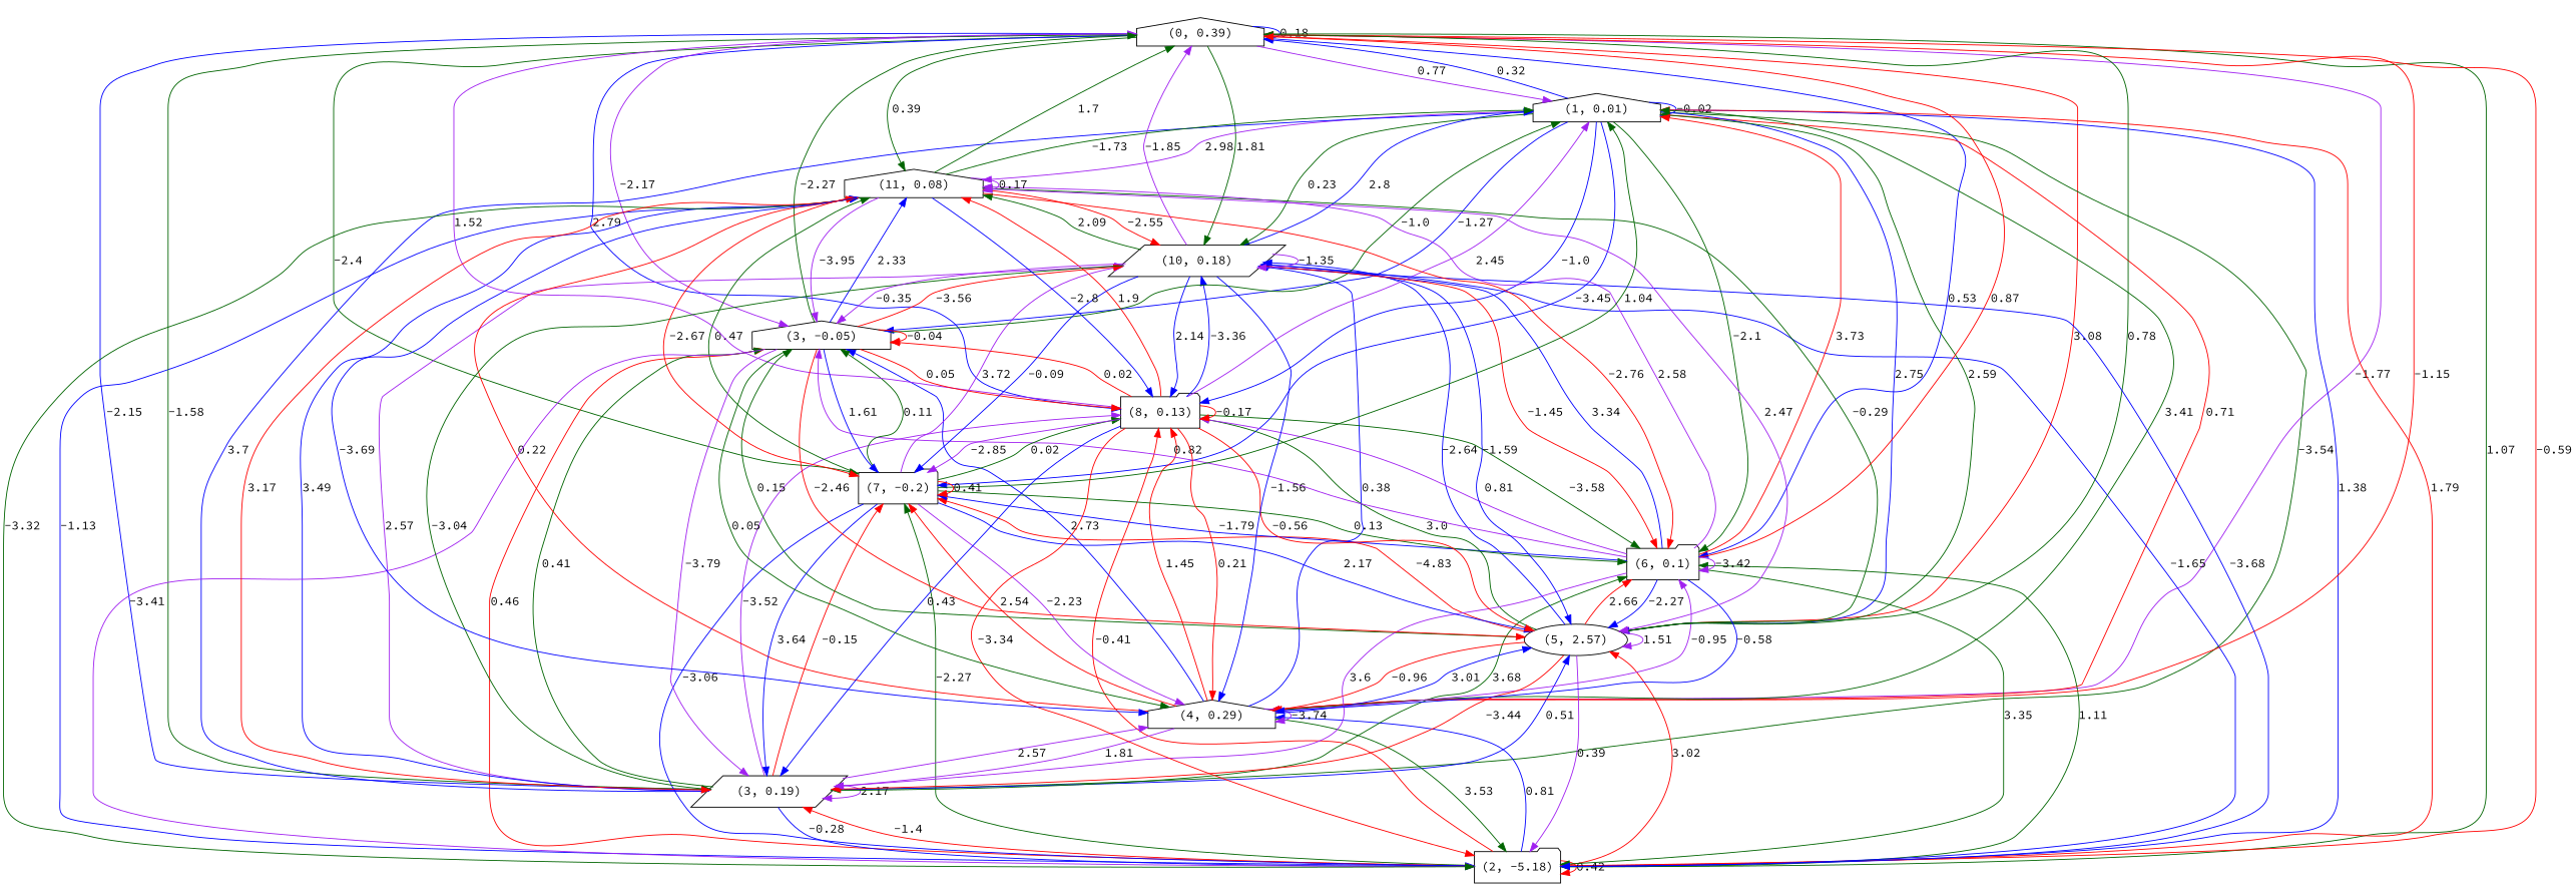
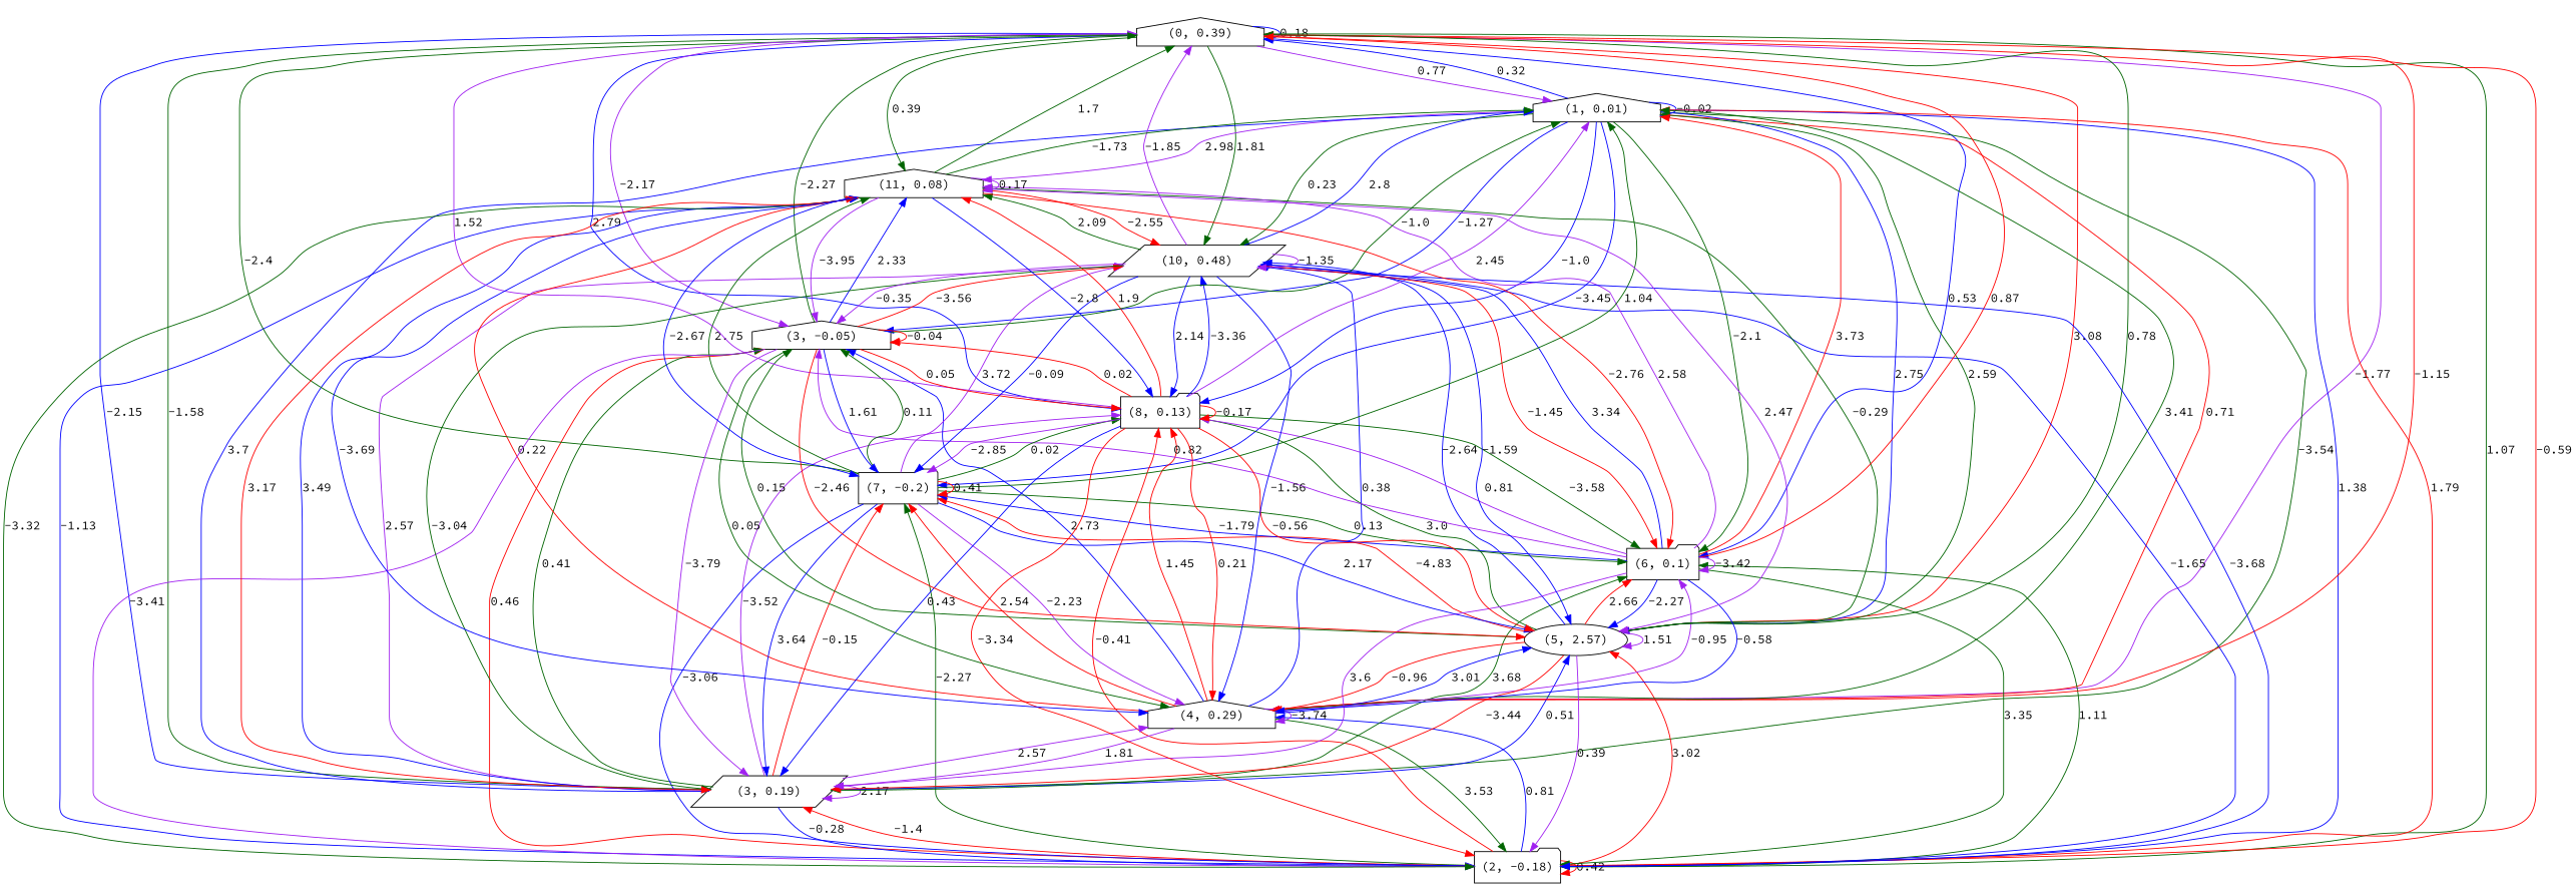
  digraph {
    fontname="Source Code Pro"
    node [fontname="Source Code Pro" shape=house]
    edge [color=blue fontname="Source Code Pro"]
    n1 [label="(0, 0.39)"]
    n2 [label="(1, 0.01)"]
-   n3 [label="(2, -5.18)" shape=folder]
+   n3 [label="(2, -0.18)" shape=folder]
    n4 [label="(3, 0.19)" shape=parallelogram]
    n5 [label="(4, 0.29)"]
    n6 [label="(5, 2.57)" shape=ellipse]
    n7 [label="(6, 0.1)" shape=folder]
    n8 [label="(7, -0.2)" shape=folder]
    n9 [label="(8, 0.13)" shape=folder]
    n10 [label="(3, -0.05)"]
-   n11 [label="(10, 0.18)" shape=parallelogram]
+   n11 [label="(10, 0.48)" shape=parallelogram]
    n12 [label="(11, 0.08)"]
    n1 -> n1 [label=0.18]
    n1 -> n2 [color=purple label=0.77]
    n1 -> n3 [color=darkgreen label=1.07]
    n1 -> n4 [label=-2.15]
    n1 -> n5 [color=purple label=-1.77]
    n1 -> n6 [color=red label=3.08]
    n1 -> n7 [label=0.53]
-   n1 -> n8 [color=darkgreen label=-2.4]
+   n8 -> n1 [color=darkgreen label=-2.4]
    n1 -> n9 [label=2.79]
    n1 -> n10 [color=purple label=-2.17]
    n1 -> n11 [color=darkgreen label=1.81]
    n1 -> n12 [color=darkgreen label=0.39]
    n2 -> n1 [label=0.32]
    n2 -> n2 [label=-0.02]
    n2 -> n3 [label=1.38]
    n2 -> n4 [color=darkgreen label=-3.54]
    n2 -> n5 [color=red label=0.71]
    n2 -> n6 [label=2.75]
    n2 -> n7 [color=darkgreen label=-2.1]
    n2 -> n8 [label=-3.45]
    n2 -> n9 [label=-1.0]
    n2 -> n10 [label=-1.27]
    n2 -> n11 [color=darkgreen label=0.23]
    n2 -> n12 [color=purple label=2.98]
    n3 -> n1 [color=red label=-0.59]
    n3 -> n2 [color=red label=1.79]
    n3 -> n3 [color=red label=0.42]
    n3 -> n4 [color=red label=-1.4]
    n3 -> n5 [label=0.81]
    n3 -> n6 [color=red label=3.02]
    n3 -> n7 [color=darkgreen label=1.11]
    n3 -> n8 [color=darkgreen label=-2.27]
    n3 -> n9 [color=red label=-0.41]
    n3 -> n10 [color=red label=0.46]
    n3 -> n11 [label=-1.65]
    n3 -> n12 [label=-1.13]
    n4 -> n1 [color=darkgreen label=-1.58]
    n4 -> n2 [label=3.7]
    n4 -> n3 [label=-0.28]
    n4 -> n4 [color=purple label=2.17]
    n4 -> n5 [color=purple label=2.57]
    n4 -> n6 [label=0.51]
    n4 -> n7 [color=darkgreen label=3.68]
    n4 -> n8 [color=red label=-0.15]
    n4 -> n9 [color=purple label=-3.52]
    n4 -> n10 [color=darkgreen label=0.41]
    n4 -> n11 [color=purple label=2.57]
    n4 -> n12 [label=3.49]
    n5 -> n1 [color=red label=-1.15]
    n5 -> n2 [color=darkgreen label=3.41]
    n5 -> n3 [color=darkgreen label=3.53]
    n5 -> n4 [color=purple label=1.81]
    n5 -> n5 [color=purple label=-3.74]
    n5 -> n6 [label=3.01]
    n5 -> n7 [color=purple label=-0.95]
    n5 -> n8 [color=red label=2.54]
    n5 -> n9 [color=red label=1.45]
    n5 -> n10 [label=2.73]
    n5 -> n11 [label=0.38]
    n5 -> n12 [color=red label=0.22]
    n6 -> n1 [color=darkgreen label=0.78]
    n6 -> n2 [color=darkgreen label=2.59]
    n6 -> n3 [color=purple label=0.39]
    n6 -> n4 [color=red label=-3.44]
    n6 -> n5 [color=red label=-0.96]
    n6 -> n6 [color=purple label=1.51]
    n6 -> n7 [color=red label=2.66]
    n6 -> n8 [color=red label=-4.83]
    n6 -> n9 [color=darkgreen label=3.0]
    n6 -> n10 [color=darkgreen label=0.15]
    n6 -> n11 [label=-2.64]
    n6 -> n12 [color=darkgreen label=-0.29]
    n7 -> n1 [color=red label=0.87]
    n7 -> n2 [color=red label=3.73]
    n7 -> n3 [color=darkgreen label=3.35]
    n7 -> n4 [color=purple label=3.6]
    n7 -> n5 [label=-0.58]
    n7 -> n6 [label=-2.27]
    n7 -> n7 [color=purple label=-3.42]
    n7 -> n8 [label=-1.79]
    n7 -> n9 [color=purple label=0.81]
    n7 -> n10 [color=purple label=0.82]
    n7 -> n11 [label=3.34]
    n7 -> n12 [color=purple label=2.58]
    n8 -> n2 [color=darkgreen label=1.04]
    n8 -> n3 [label=-3.06]
    n8 -> n4 [label=3.64]
    n8 -> n5 [color=purple label=-2.23]
    n8 -> n6 [label=2.17]
    n8 -> n7 [color=darkgreen label=0.13]
    n8 -> n8 [color=red label=0.41]
    n8 -> n9 [color=darkgreen label=0.02]
    n8 -> n10 [color=darkgreen label=0.11]
    n8 -> n11 [color=purple label=3.72]
-   n8 -> n12 [color=darkgreen label=0.47]
+   n8 -> n12 [color=darkgreen label=2.75]
    n9 -> n1 [color=purple label=1.52]
    n9 -> n2 [color=purple label=2.45]
    n9 -> n3 [color=red label=-3.34]
    n9 -> n4 [label=0.43]
    n9 -> n5 [color=red label=0.21]
    n9 -> n6 [color=red label=-0.56]
    n9 -> n7 [color=darkgreen label=-3.58]
    n9 -> n8 [color=purple label=-2.85]
    n9 -> n9 [color=red label=-0.17]
    n9 -> n10 [color=red label=0.02]
    n9 -> n11 [label=-3.36]
    n9 -> n12 [color=red label=1.9]
    n10 -> n1 [color=darkgreen label=-2.27]
    n10 -> n2 [color=darkgreen label=-1.0]
    n10 -> n3 [color=purple label=-3.41]
    n10 -> n4 [color=purple label=-3.79]
    n10 -> n5 [color=darkgreen label=0.05]
    n10 -> n6 [color=red label=-2.46]
    n10 -> n8 [label=1.61]
    n10 -> n9 [color=red label=0.05]
    n10 -> n10 [color=red label=-0.04]
    n10 -> n11 [color=red label=-3.56]
    n10 -> n12 [label=2.33]
    n11 -> n1 [color=purple label=-1.85]
    n11 -> n2 [label=2.8]
    n11 -> n3 [label=-3.68]
    n11 -> n4 [color=darkgreen label=-3.04]
    n11 -> n5 [label=-1.56]
    n11 -> n6 [label=-1.59]
    n11 -> n7 [color=red label=-1.45]
    n11 -> n8 [label=-0.09]
    n11 -> n9 [label=2.14]
    n11 -> n10 [color=purple label=-0.35]
    n11 -> n11 [color=purple label=-1.35]
    n11 -> n12 [color=darkgreen label=2.09]
    n12 -> n1 [color=darkgreen label=1.7]
    n12 -> n2 [color=darkgreen label=-1.73]
    n12 -> n3 [color=darkgreen label=-3.32]
    n12 -> n4 [color=red label=3.17]
    n12 -> n5 [label=-3.69]
    n12 -> n6 [color=purple label=2.47]
    n12 -> n7 [color=red label=-2.76]
-   n12 -> n8 [color=red label=-2.67]
+   n12 -> n8 [label=-2.67]
    n12 -> n9 [label=-2.8]
    n12 -> n10 [color=purple label=-3.95]
    n12 -> n11 [color=red label=-2.55]
    n12 -> n12 [color=purple label=0.17]
  }
